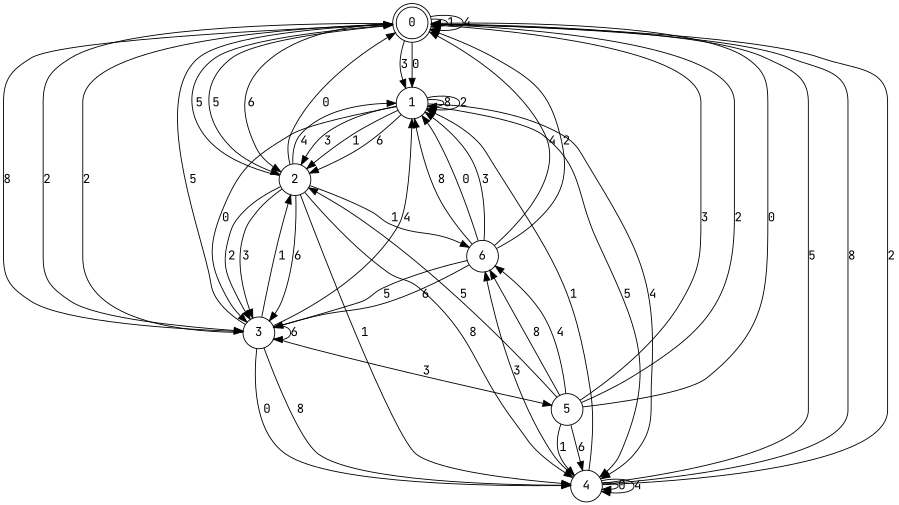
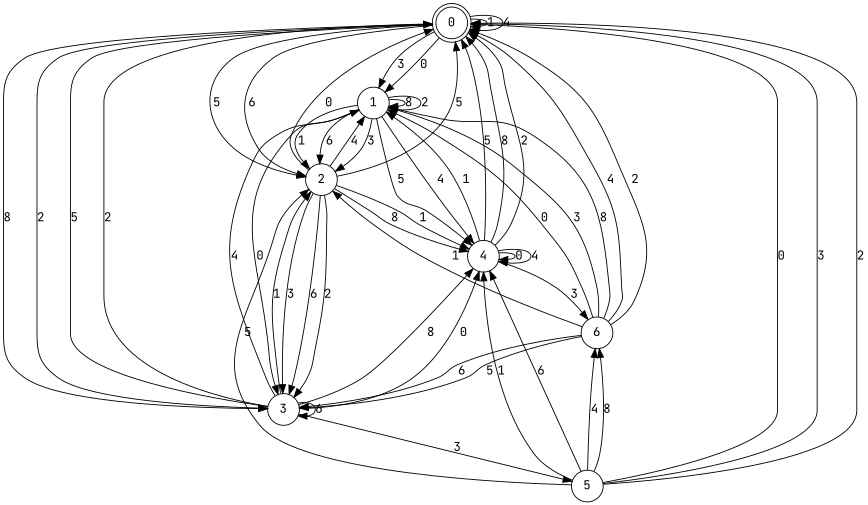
  digraph {
    fontname="JetBrains Mono"
    node [fontname="JetBrains Mono" shape=circle]
    edge [fontname="JetBrains Mono"]
    n1 [label=0 shape=doublecircle]
    n2 [label=1]
    n3 [label=2]
    n4 [label=3]
    n5 [label=4]
    n6 [label=5]
    n7 [label=6]
    n1 -> n1 [label=1]
    n1 -> n1 [label=4]
    n1 -> n2 [label=0]
    n1 -> n2 [label=3]
    n1 -> n3 [label=5]
    n1 -> n3 [label=6]
    n1 -> n4 [label=8]
    n1 -> n4 [label=2]
    n2 -> n2 [label=8]
    n2 -> n2 [label=2]
    n2 -> n3 [label=3]
    n2 -> n3 [label=1]
    n2 -> n3 [label=6]
    n2 -> n4 [label=0]
    n2 -> n5 [label=5]
    n2 -> n5 [label=4]
    n3 -> n1 [label=0]
    n3 -> n1 [label=5]
    n3 -> n2 [label=4]
    n3 -> n4 [label=3]
    n3 -> n4 [label=6]
    n3 -> n4 [label=2]
    n3 -> n5 [label=1]
    n3 -> n5 [label=8]
    n4 -> n1 [label=5]
    n4 -> n1 [label=2]
    n4 -> n2 [label=4]
    n4 -> n3 [label=1]
    n4 -> n4 [label=6]
    n4 -> n5 [label=0]
    n4 -> n5 [label=8]
    n4 -> n6 [label=3]
    n5 -> n1 [label=5]
    n5 -> n1 [label=8]
    n5 -> n1 [label=2]
    n5 -> n2 [label=1]
    n5 -> n5 [label=0]
    n5 -> n5 [label=4]
    n5 -> n7 [label=3]
    n6 -> n1 [label=0]
    n6 -> n1 [label=3]
    n6 -> n1 [label=2]
    n6 -> n3 [label=5]
    n6 -> n5 [label=1]
    n6 -> n5 [label=6]
    n6 -> n7 [label=8]
    n6 -> n7 [label=4]
    n7 -> n1 [label=4]
    n7 -> n1 [label=2]
    n7 -> n2 [label=0]
    n7 -> n2 [label=3]
    n7 -> n2 [label=8]
-   n3 -> n7 [label=1]
+   n7 -> n3 [label=1]
    n7 -> n4 [label=5]
    n7 -> n4 [label=6]
  }
